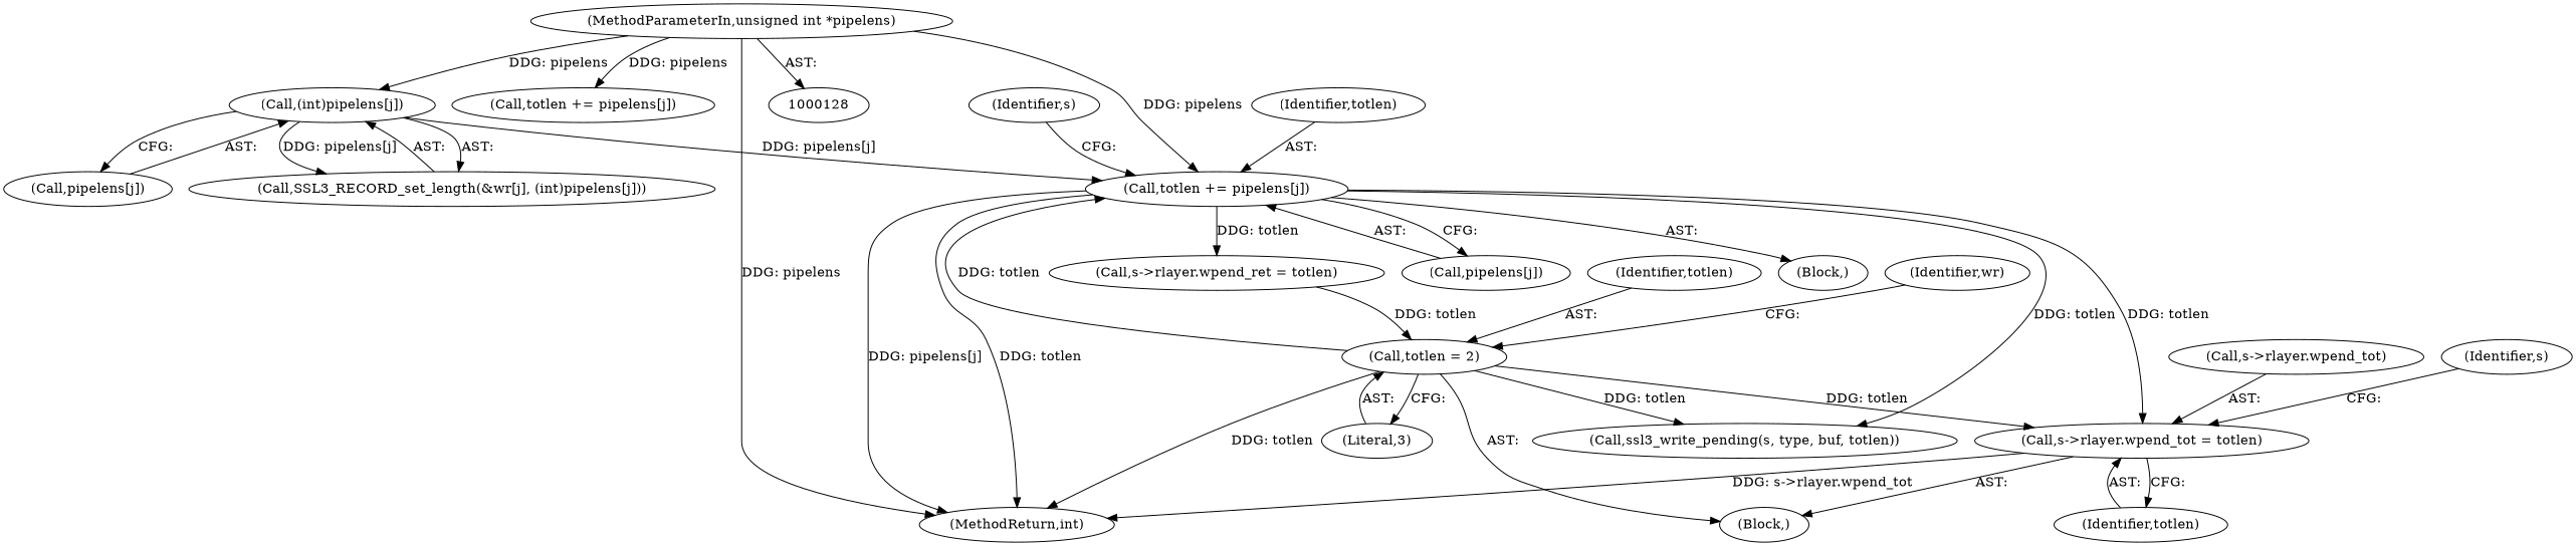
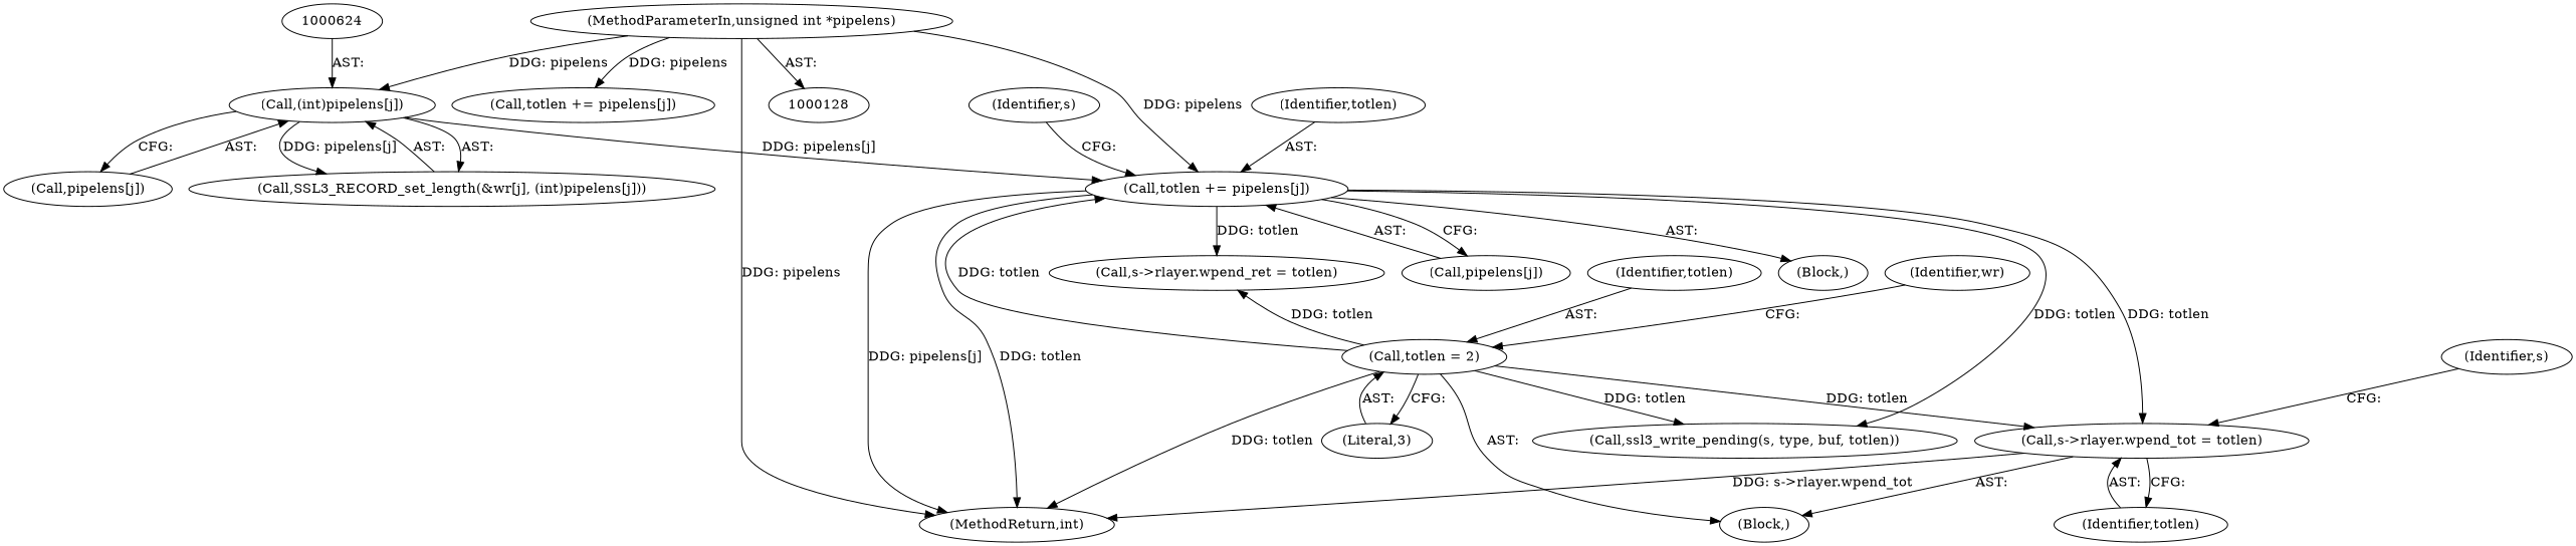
  digraph {
    n1 [label="(Call,s->rlayer.wpend_tot = totlen)"]
    n2 [label="(Identifier,totlen)"]
    n3 [label="(MethodReturn,int)"]
    n4 [label="(Block,)"]
    n5 [label="(Call,totlen += pipelens[j])"]
    n6 [label="(Call,s->rlayer.wpend_ret = totlen)"]
    n7 [label="(Call,ssl3_write_pending(s, type, buf, totlen))"]
    n8 [label="(Call,pipelens[j])"]
    n9 [label="(Block,)"]
    n10 [label="(Call,(int)pipelens[j])"]
    n11 [label="(Call,pipelens[j])"]
    n12 [label="(Call,SSL3_RECORD_set_length(&wr[j], (int)pipelens[j]))"]
    n13 [label="(MethodParameterIn,unsigned int *pipelens)"]
    n14 [label="(Call,totlen += pipelens[j])"]
    1000128
    n16 [label="(Call,totlen = 2)"]
    n17 [label="(Literal,3)"]
    n18 [label="(Identifier,wr)"]
-   n19 [label="(Call,s->rlayer.wpend_tot)"]
    n20 [label="(Identifier,s)"]
    n21 [label="(Identifier,totlen)"]
    n22 [label="(Identifier,totlen)"]
    n23 [label="(Identifier,s)"]
+   1000624
    n1 -> n2 [label="CFG: "]
    n1 -> n3 [label="DDG: s->rlayer.wpend_tot"]
    n1 -> n4 [label="AST: "]
    n2 -> n1 [label="AST: "]
    n5 -> n1 [label="DDG: totlen"]
    n5 -> n3 [label="DDG: pipelens[j]"]
    n5 -> n3 [label="DDG: totlen"]
    n5 -> n6 [label="DDG: totlen"]
    n5 -> n7 [label="DDG: totlen"]
    n5 -> n8 [label="CFG: "]
    n5 -> n9 [label="AST: "]
    n8 -> n5 [label="AST: "]
    n10 -> n5 [label="DDG: pipelens[j]"]
    n10 -> n11 [label="CFG: "]
    n10 -> n12 [label="AST: "]
    n10 -> n12 [label="DDG: pipelens[j]"]
    n11 -> n10 [label="AST: "]
    n12 -> n10 [label="AST: "]
    n13 -> n3 [label="DDG: pipelens"]
    n13 -> n5 [label="DDG: pipelens"]
    n13 -> n10 [label="DDG: pipelens"]
    n13 -> n14 [label="DDG: pipelens"]
    n13 -> 1000128 [label="AST: "]
    n16 -> n1 [label="DDG: totlen"]
    n16 -> n3 [label="DDG: totlen"]
    n16 -> n4 [label="AST: "]
    n16 -> n5 [label="DDG: totlen"]
-   n6 -> n16 [label="DDG: totlen"]
+   n16 -> n6 [label="DDG: totlen"]
    n16 -> n7 [label="DDG: totlen"]
    n16 -> n17 [label="CFG: "]
    n17 -> n16 [label="AST: "]
    n18 -> n16 [label="CFG: "]
-   n19 -> n1 [label="AST: "]
    n20 -> n1 [label="CFG: "]
    n21 -> n16 [label="AST: "]
    n22 -> n5 [label="AST: "]
    n23 -> n5 [label="CFG: "]
+   1000624 -> n10 [label="AST: "]
  }
